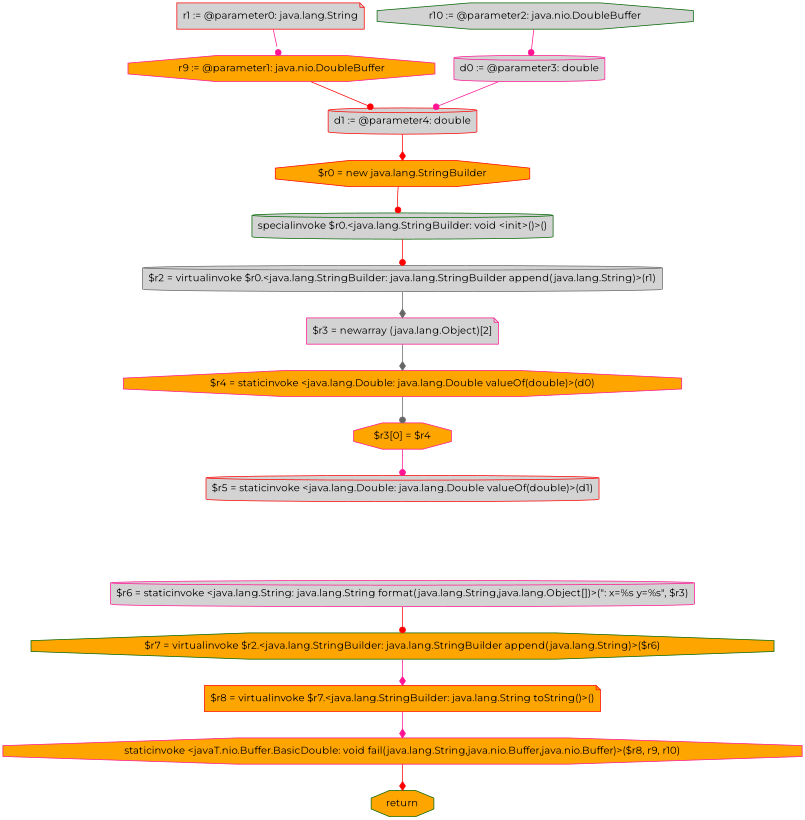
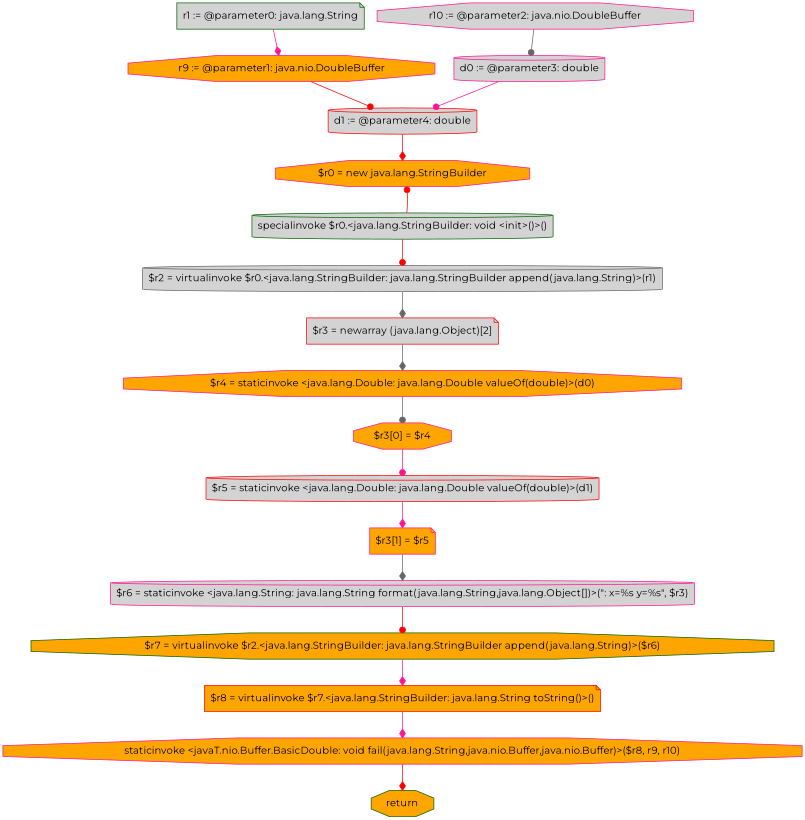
  digraph {
    fontname=Montserrat
    node [color=deeppink fillcolor=lightgrey fontname=Montserrat shape=octagon style=filled]
    edge [arrowhead=diamond color=deeppink fontname=Montserrat]
-   "r1 := @parameter0: java.lang.String" [color=red shape=note]
+   "r1 := @parameter0: java.lang.String" [color=darkgreen shape=note]
    "r9 := @parameter1: java.nio.DoubleBuffer" [fillcolor=orange]
    "d1 := @parameter4: double" [color=red shape=cylinder]
-   "r10 := @parameter2: java.nio.DoubleBuffer" [color=darkgreen]
+   "r10 := @parameter2: java.nio.DoubleBuffer"
    "d0 := @parameter3: double" [shape=cylinder]
-   "$r0 = new java.lang.StringBuilder" [color=red fillcolor=orange]
+   "$r0 = new java.lang.StringBuilder" [fillcolor=orange]
    "specialinvoke $r0.<java.lang.StringBuilder: void <init>()>()" [color=darkgreen shape=cylinder]
    "$r2 = virtualinvoke $r0.<java.lang.StringBuilder: java.lang.StringBuilder append(java.lang.String)>(r1)" [color=gray40 shape=cylinder]
-   "$r3 = newarray (java.lang.Object)[2]" [shape=note]
+   "$r3 = newarray (java.lang.Object)[2]" [color=red shape=note]
    "$r4 = staticinvoke <java.lang.Double: java.lang.Double valueOf(double)>(d0)" [fillcolor=orange]
    "$r3[0] = $r4" [fillcolor=orange]
    "$r5 = staticinvoke <java.lang.Double: java.lang.Double valueOf(double)>(d1)" [color=red shape=cylinder]
+   "$r3[1] = $r5" [fillcolor=orange shape=note]
    "$r6 = staticinvoke <java.lang.String: java.lang.String format(java.lang.String,java.lang.Object[])>(\": x=%s y=%s\", $r3)" [shape=cylinder]
    "$r7 = virtualinvoke $r2.<java.lang.StringBuilder: java.lang.StringBuilder append(java.lang.String)>($r6)" [color=darkgreen fillcolor=orange]
    "$r8 = virtualinvoke $r7.<java.lang.StringBuilder: java.lang.String toString()>()" [color=red fillcolor=orange shape=note]
    "staticinvoke <javaT.nio.Buffer.BasicDouble: void fail(java.lang.String,java.nio.Buffer,java.nio.Buffer)>($r8, r9, r10)" [fillcolor=orange]
    return [color=darkgreen fillcolor=orange]
-   "r1 := @parameter0: java.lang.String" -> "r9 := @parameter1: java.nio.DoubleBuffer" [arrowhead=dot]
+   "r1 := @parameter0: java.lang.String" -> "r9 := @parameter1: java.nio.DoubleBuffer"
    "r9 := @parameter1: java.nio.DoubleBuffer" -> "d1 := @parameter4: double" [arrowhead=dot color=red]
    "d1 := @parameter4: double" -> "$r0 = new java.lang.StringBuilder" [color=red]
-   "r10 := @parameter2: java.nio.DoubleBuffer" -> "d0 := @parameter3: double" [arrowhead=dot]
+   "r10 := @parameter2: java.nio.DoubleBuffer" -> "d0 := @parameter3: double" [arrowhead=dot color=gray40]
    "d0 := @parameter3: double" -> "d1 := @parameter4: double" [arrowhead=dot]
-   "$r0 = new java.lang.StringBuilder" -> "specialinvoke $r0.<java.lang.StringBuilder: void <init>()>()" [arrowhead=dot color=red]
+   "specialinvoke $r0.<java.lang.StringBuilder: void <init>()>()" -> "$r0 = new java.lang.StringBuilder" [arrowhead=dot color=red]
    "specialinvoke $r0.<java.lang.StringBuilder: void <init>()>()" -> "$r2 = virtualinvoke $r0.<java.lang.StringBuilder: java.lang.StringBuilder append(java.lang.String)>(r1)" [arrowhead=dot color=red]
    "$r2 = virtualinvoke $r0.<java.lang.StringBuilder: java.lang.StringBuilder append(java.lang.String)>(r1)" -> "$r3 = newarray (java.lang.Object)[2]" [color=gray40]
    "$r3 = newarray (java.lang.Object)[2]" -> "$r4 = staticinvoke <java.lang.Double: java.lang.Double valueOf(double)>(d0)" [color=gray40]
    "$r4 = staticinvoke <java.lang.Double: java.lang.Double valueOf(double)>(d0)" -> "$r3[0] = $r4" [arrowhead=dot color=gray40]
    "$r3[0] = $r4" -> "$r5 = staticinvoke <java.lang.Double: java.lang.Double valueOf(double)>(d1)" [arrowhead=dot]
+   "$r5 = staticinvoke <java.lang.Double: java.lang.Double valueOf(double)>(d1)" -> "$r3[1] = $r5"
+   "$r3[1] = $r5" -> "$r6 = staticinvoke <java.lang.String: java.lang.String format(java.lang.String,java.lang.Object[])>(\": x=%s y=%s\", $r3)" [color=gray40]
    "$r6 = staticinvoke <java.lang.String: java.lang.String format(java.lang.String,java.lang.Object[])>(\": x=%s y=%s\", $r3)" -> "$r7 = virtualinvoke $r2.<java.lang.StringBuilder: java.lang.StringBuilder append(java.lang.String)>($r6)" [arrowhead=dot color=red]
    "$r7 = virtualinvoke $r2.<java.lang.StringBuilder: java.lang.StringBuilder append(java.lang.String)>($r6)" -> "$r8 = virtualinvoke $r7.<java.lang.StringBuilder: java.lang.String toString()>()"
    "$r8 = virtualinvoke $r7.<java.lang.StringBuilder: java.lang.String toString()>()" -> "staticinvoke <javaT.nio.Buffer.BasicDouble: void fail(java.lang.String,java.nio.Buffer,java.nio.Buffer)>($r8, r9, r10)"
    "staticinvoke <javaT.nio.Buffer.BasicDouble: void fail(java.lang.String,java.nio.Buffer,java.nio.Buffer)>($r8, r9, r10)" -> return [color=red]
  }
